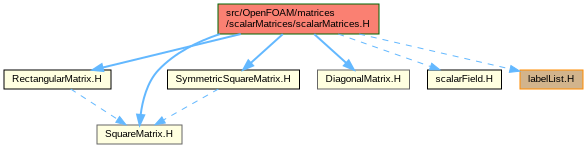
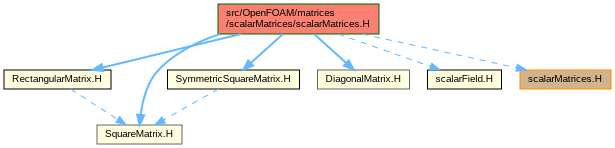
  digraph {
    fontname="Liberation Sans"
    node [color=black fillcolor=lightyellow fontname="Liberation Sans" fontsize=10 shape=box style=filled]
    edge [color=steelblue1 fontname="Liberation Sans" fontsize=10 labelfontname=Helvetica labelfontsize=10 style=bold]
    n1 [color=darkgreen fillcolor=salmon fontcolor=black height=0.2 label="src/OpenFOAM/matrices\l/scalarMatrices/scalarMatrices.H" width=0.4]
    n2 [height=0.2 label="RectangularMatrix.H" width=0.4]
    n3 [color=gray40 height=0.2 label="SquareMatrix.H" width=0.4]
    n4 [height=0.2 label="SymmetricSquareMatrix.H" width=0.4]
    n5 [color=gray40 height=0.2 label="DiagonalMatrix.H" width=0.4]
    n6 [height=0.2 label="scalarField.H" width=0.4]
-   n7 [color=darkorange fillcolor=tan height=0.2 label="labelList.H" width=0.4]
+   n7 [color=darkorange fillcolor=tan height=0.2 label="scalarMatrices.H" width=0.4]
    n1 -> n2
    n1 -> n3
    n1 -> n4
    n1 -> n5
    n1 -> n6 [style=dashed]
    n1 -> n7 [style=dashed]
    n2 -> n3 [style=dashed]
    n4 -> n3 [style=dashed]
  }
